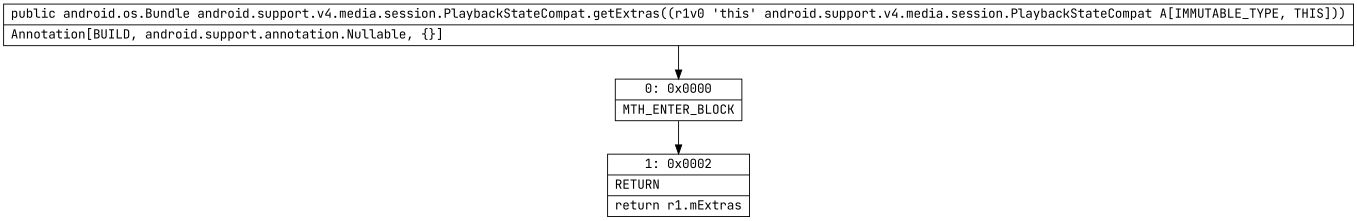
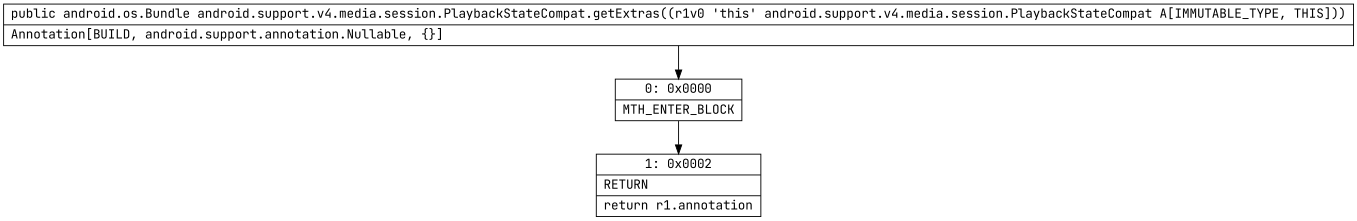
  digraph {
    fontname="JetBrains Mono"
    node [shape=record fontname="JetBrains Mono"]
    edge [fontname="JetBrains Mono"]
    n1 [label="{0\:\ 0x0000|MTH_ENTER_BLOCK\l}"]
-   n2 [label="{1\:\ 0x0002|RETURN\l|return r1.mExtras\l}"]
+   n2 [label="{1\:\ 0x0002|RETURN\l|return r1.annotation\l}"]
    n3 [label="{public android.os.Bundle android.support.v4.media.session.PlaybackStateCompat.getExtras((r1v0 'this' android.support.v4.media.session.PlaybackStateCompat A[IMMUTABLE_TYPE, THIS]))  | Annotation[BUILD, android.support.annotation.Nullable, \{\}]\l}"]
    n1 -> n2
    n3 -> n1
  }
